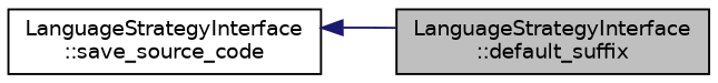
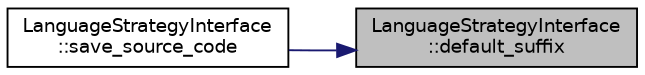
  digraph {
    rankdir=RL
    node [color=black fontname=Helvetica fontsize=10 shape=record style=filled]
    n1 [fillcolor=grey75 fontcolor=black height=0.2 label="LanguageStrategyInterface\l::default_suffix" width=0.4]
    n2 [fillcolor=white height=0.2 label="LanguageStrategyInterface\l::save_source_code" width=0.4]
-   n2 -> n1 [color=midnightblue dir=back fontname=Helvetica fontsize=10 labelfontname=Helvetica labelfontsize=10 style=solid]
+   n1 -> n2 [color=midnightblue dir=back fontname=Helvetica fontsize=10 labelfontname=Helvetica labelfontsize=10 style=solid]
  }
